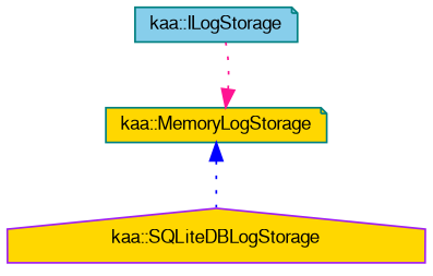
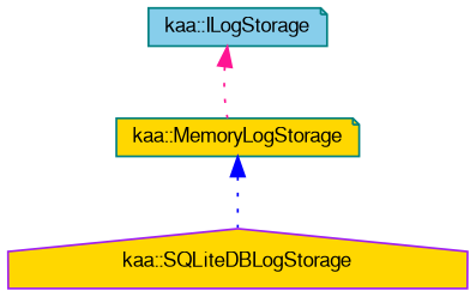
  digraph {
    node [color=teal fillcolor=gold fontname=FreeSans fontsize=10 shape=note style=filled]
    edge [dir=back fontname=FreeSans fontsize=10 labelfontname=FreeSans labelfontsize=10 style=dotted]
    n1 [fillcolor=skyblue fontcolor=black height=0.2 label="kaa::ILogStorage" width=0.4]
    n2 [height=0.2 label="kaa::MemoryLogStorage" width=0.4]
    n3 [color=purple height=0.2 label="kaa::SQLiteDBLogStorage" shape=house width=0.4]
-   n2 -> n1 [color=deeppink]
+   n1 -> n2 [color=deeppink]
    n2 -> n3 [color=blue]
  }
